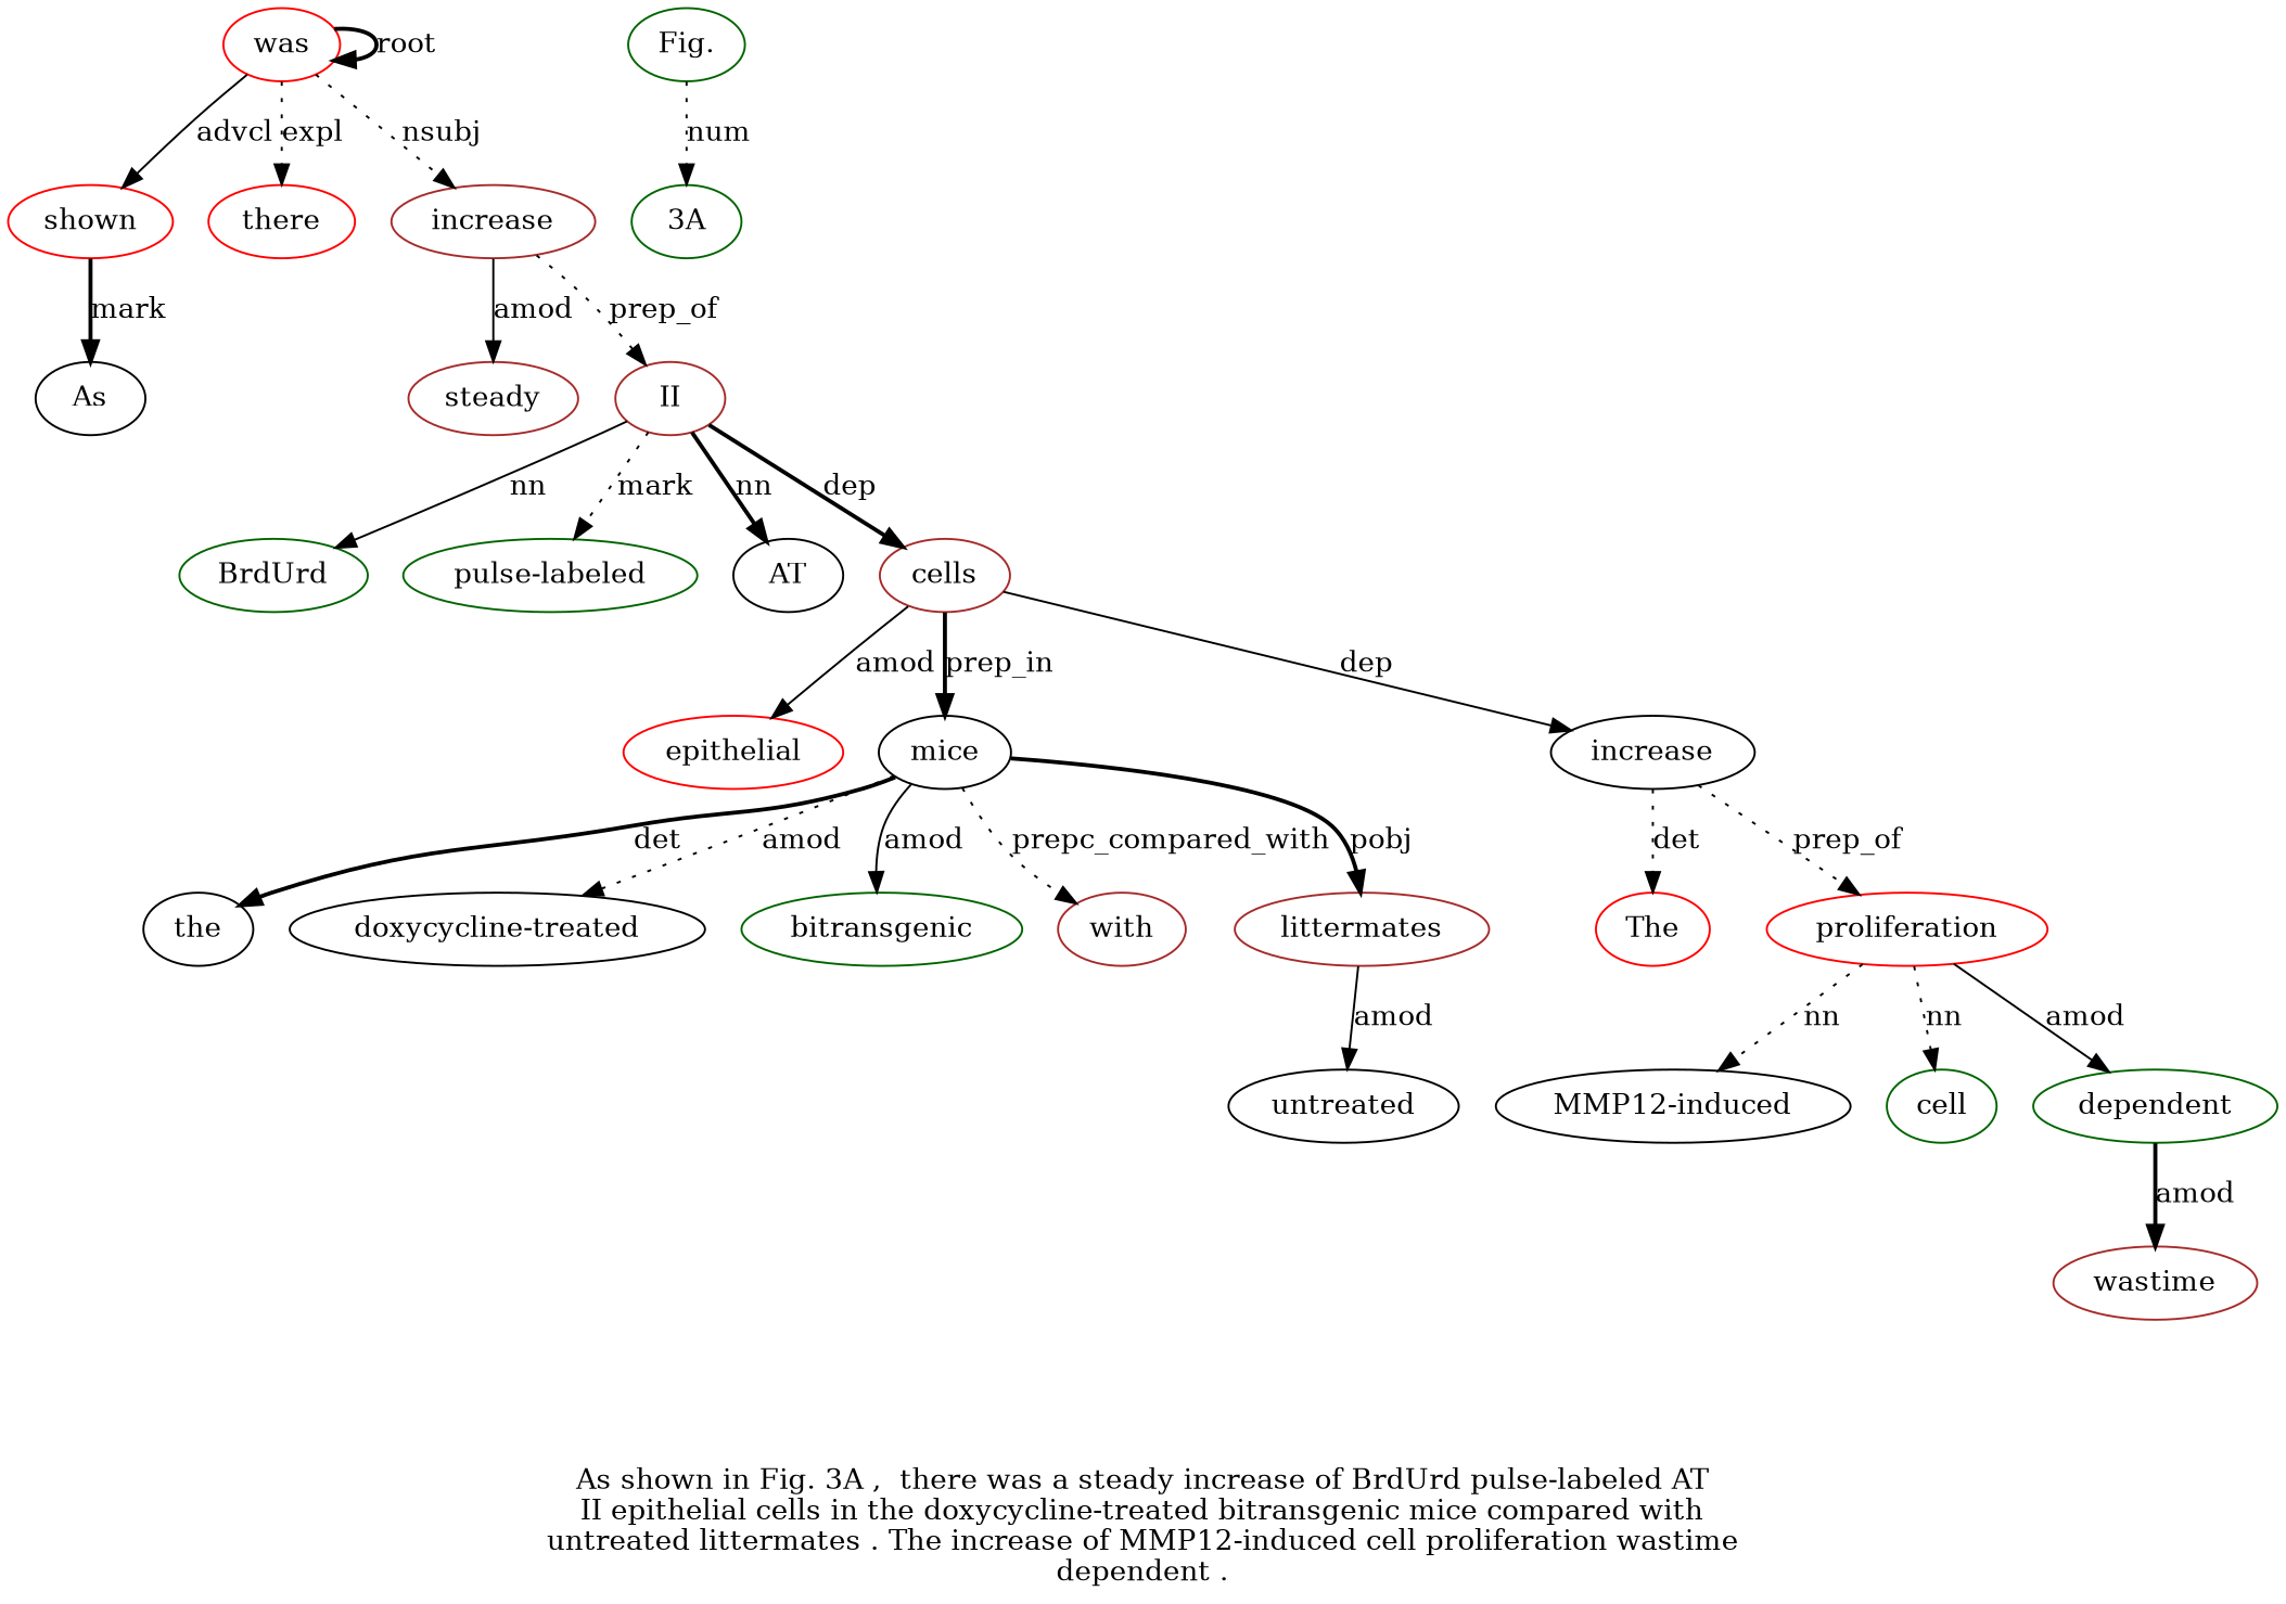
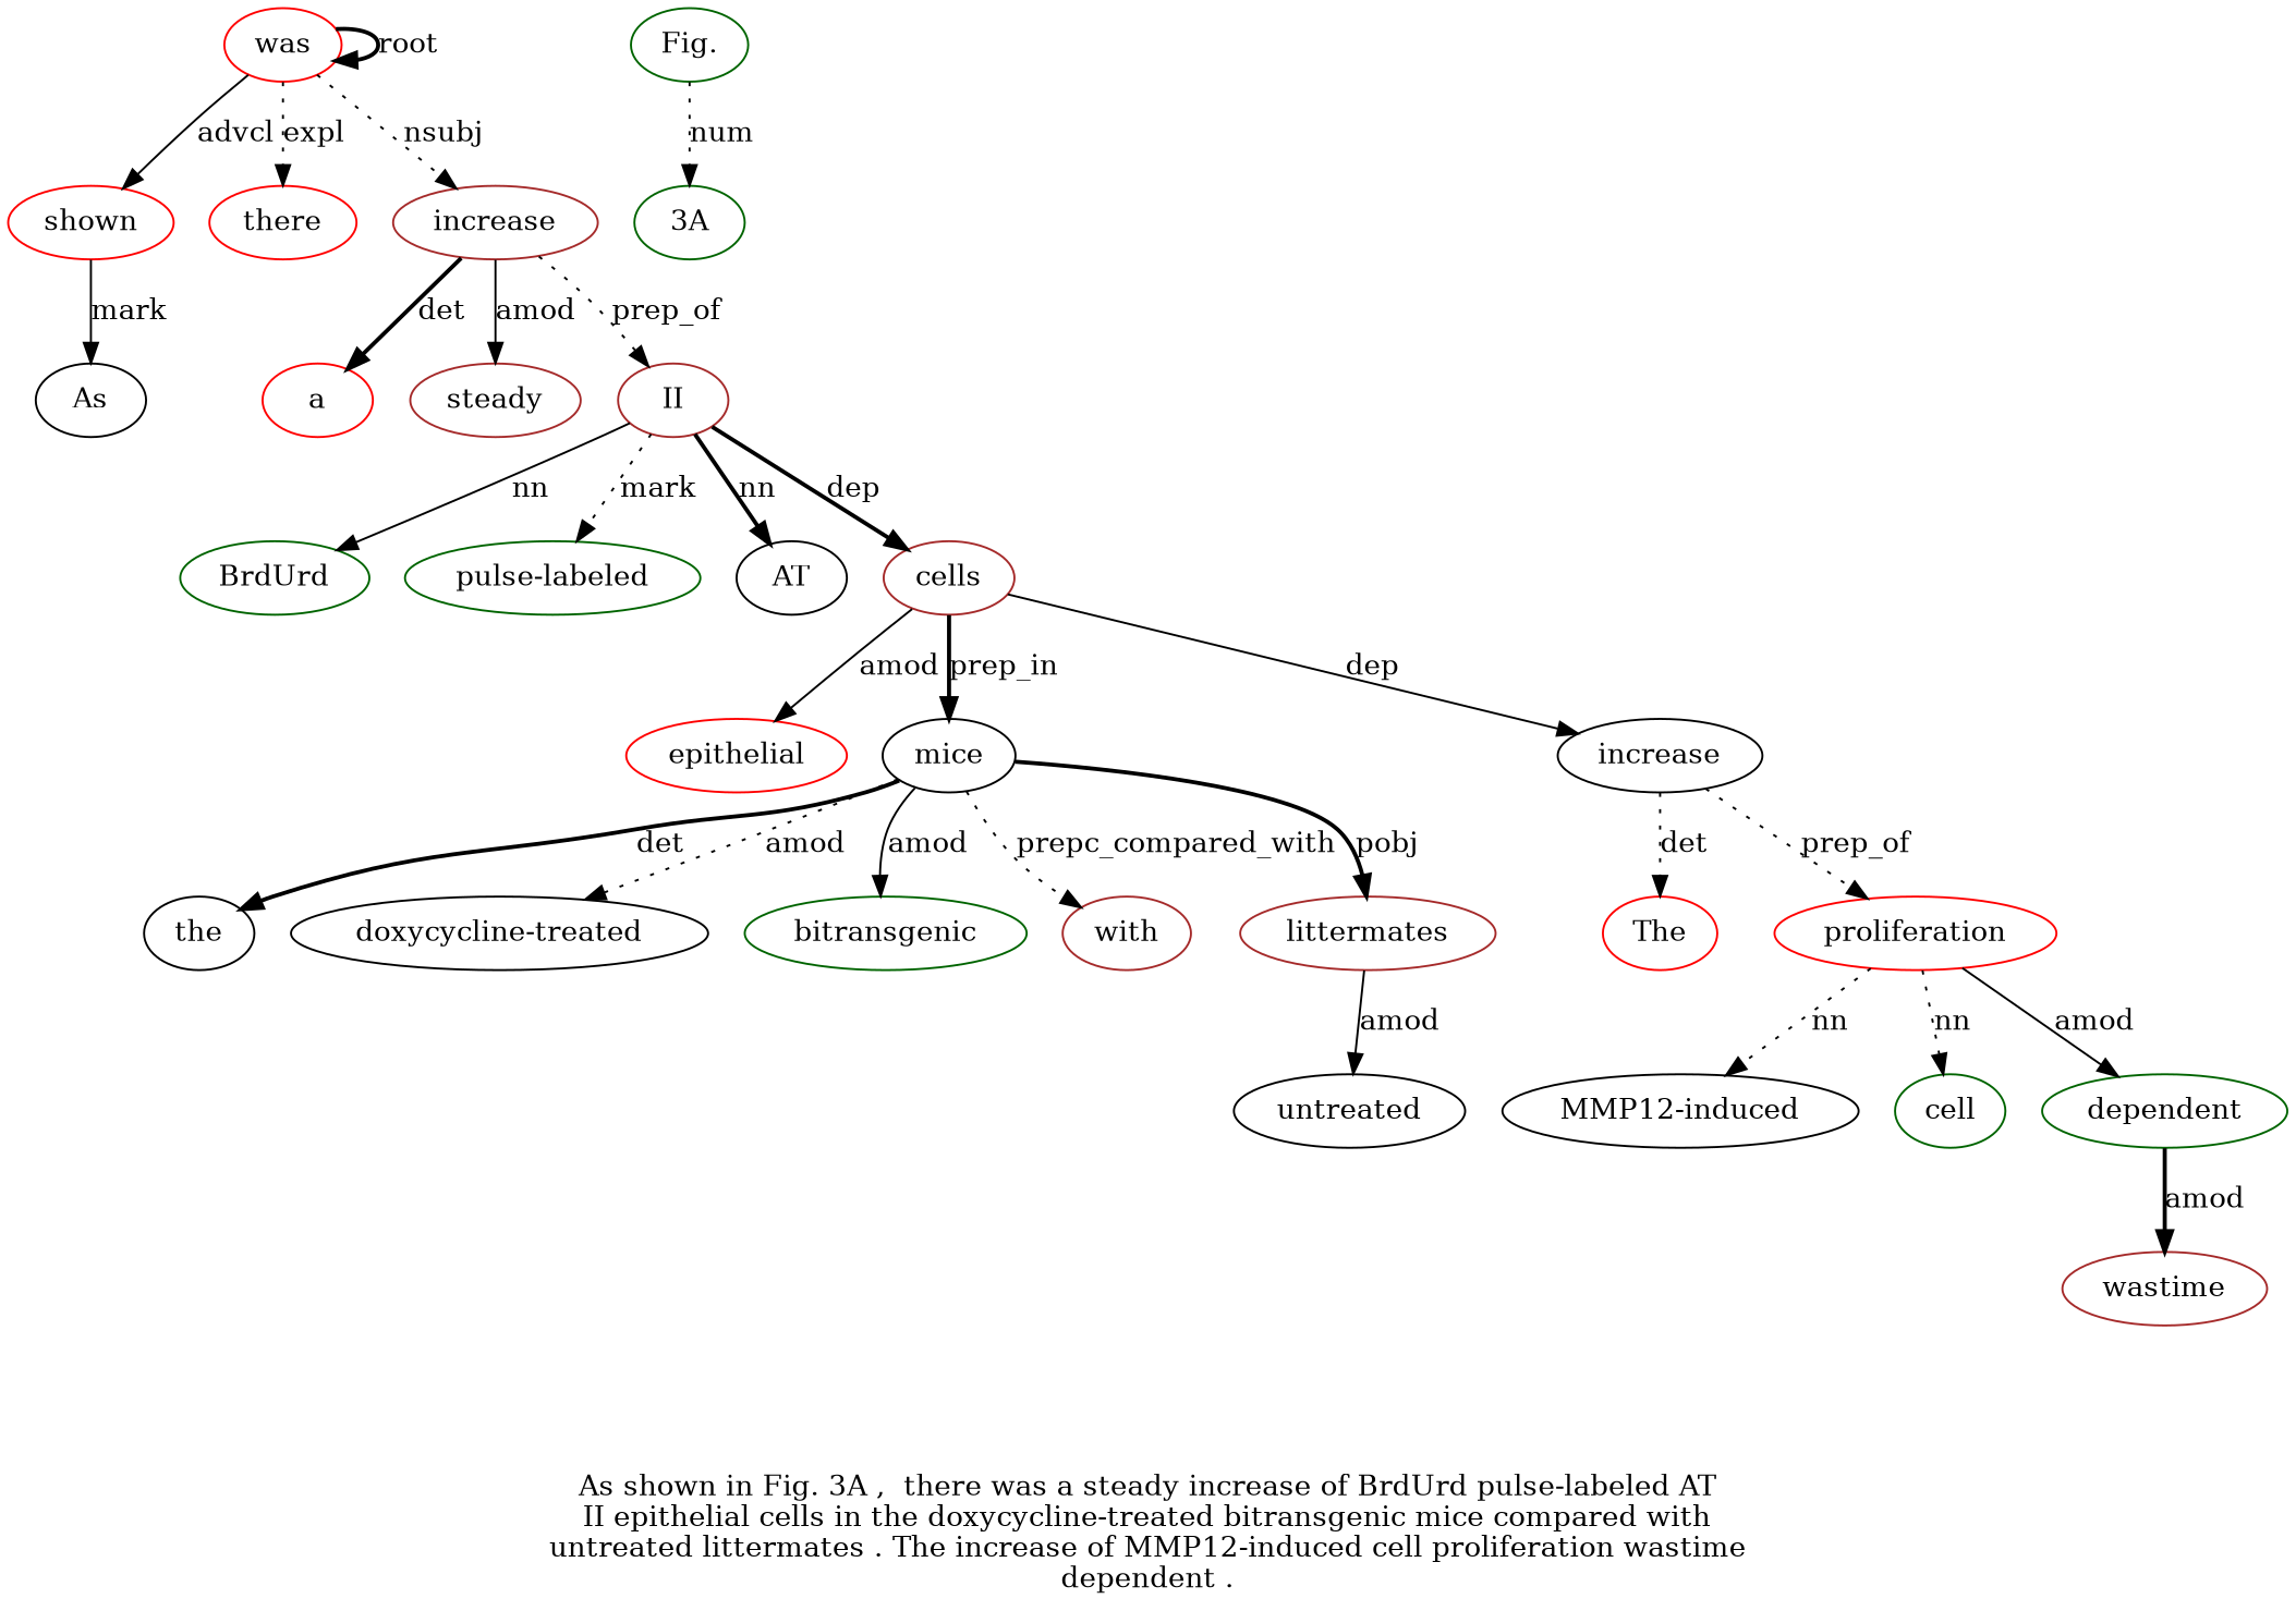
  digraph {
    label="As shown in Fig. 3A ,  there was a steady increase of BrdUrd pulse-labeled AT\nII epithelial cells in the doxycycline-treated bitransgenic mice compared with\nuntreated littermates . The increase of MMP12-induced cell proliferation wastime\ndependent ."
    node [color=black fillcolor=white style=filled]
    edge [style=dotted]
    n1 [color=red label=shown]
    n2 [label=As]
    n3 [color=darkgreen label="Fig."]
    n4 [color=darkgreen label="3A"]
    n5 [color=red label=was]
    n6 [color=red label=there]
    n7 [color=brown label=increase]
+   n8 [color=red label=a]
    n9 [color=brown label=steady]
    n10 [color=brown label=II]
    n11 [color=darkgreen label=BrdUrd]
    n12 [color=darkgreen label="pulse-labeled"]
    n13 [label=AT]
    n14 [color=brown label=cells]
    n15 [color=red label=epithelial]
    n16 [label=mice]
    n17 [label=increase]
    n18 [label=the]
    n19 [label="doxycycline-treated"]
    n20 [color=darkgreen label=bitransgenic]
    n21 [color=brown label=with]
    n22 [color=brown label=littermates]
    n23 [color=red label=The]
    n24 [color=red label=proliferation]
    n25 [label=untreated]
    n26 [label="MMP12-induced"]
    n27 [color=darkgreen label=cell]
    n28 [color=darkgreen label=dependent]
    n29 [color=brown label=wastime]
-   n1 -> n2 [label=mark style=bold]
+   n1 -> n2 [label=mark style=solid]
    n3 -> n4 [label=num]
    n5 -> n1 [label=advcl style=solid]
    n5 -> n5 [label=root style=bold]
    n5 -> n6 [label=expl]
    n5 -> n7 [label=nsubj]
+   n7 -> n8 [label=det style=bold]
    n7 -> n9 [label=amod style=solid]
    n7 -> n10 [label=prep_of]
    n10 -> n11 [label=nn style=solid]
    n10 -> n12 [label=mark]
    n10 -> n13 [label=nn style=bold]
    n10 -> n14 [label=dep style=bold]
    n14 -> n15 [label=amod style=solid]
    n14 -> n16 [label=prep_in style=bold]
    n14 -> n17 [label=dep style=solid]
    n16 -> n18 [label=det style=bold]
    n16 -> n19 [label=amod]
    n16 -> n20 [label=amod style=solid]
    n16 -> n21 [label=prepc_compared_with]
    n16 -> n22 [label=pobj style=bold]
    n17 -> n23 [label=det]
    n17 -> n24 [label=prep_of]
    n22 -> n25 [label=amod style=solid]
    n24 -> n26 [label=nn]
    n24 -> n27 [label=nn]
    n24 -> n28 [label=amod style=solid]
    n28 -> n29 [label=amod style=bold]
  }
